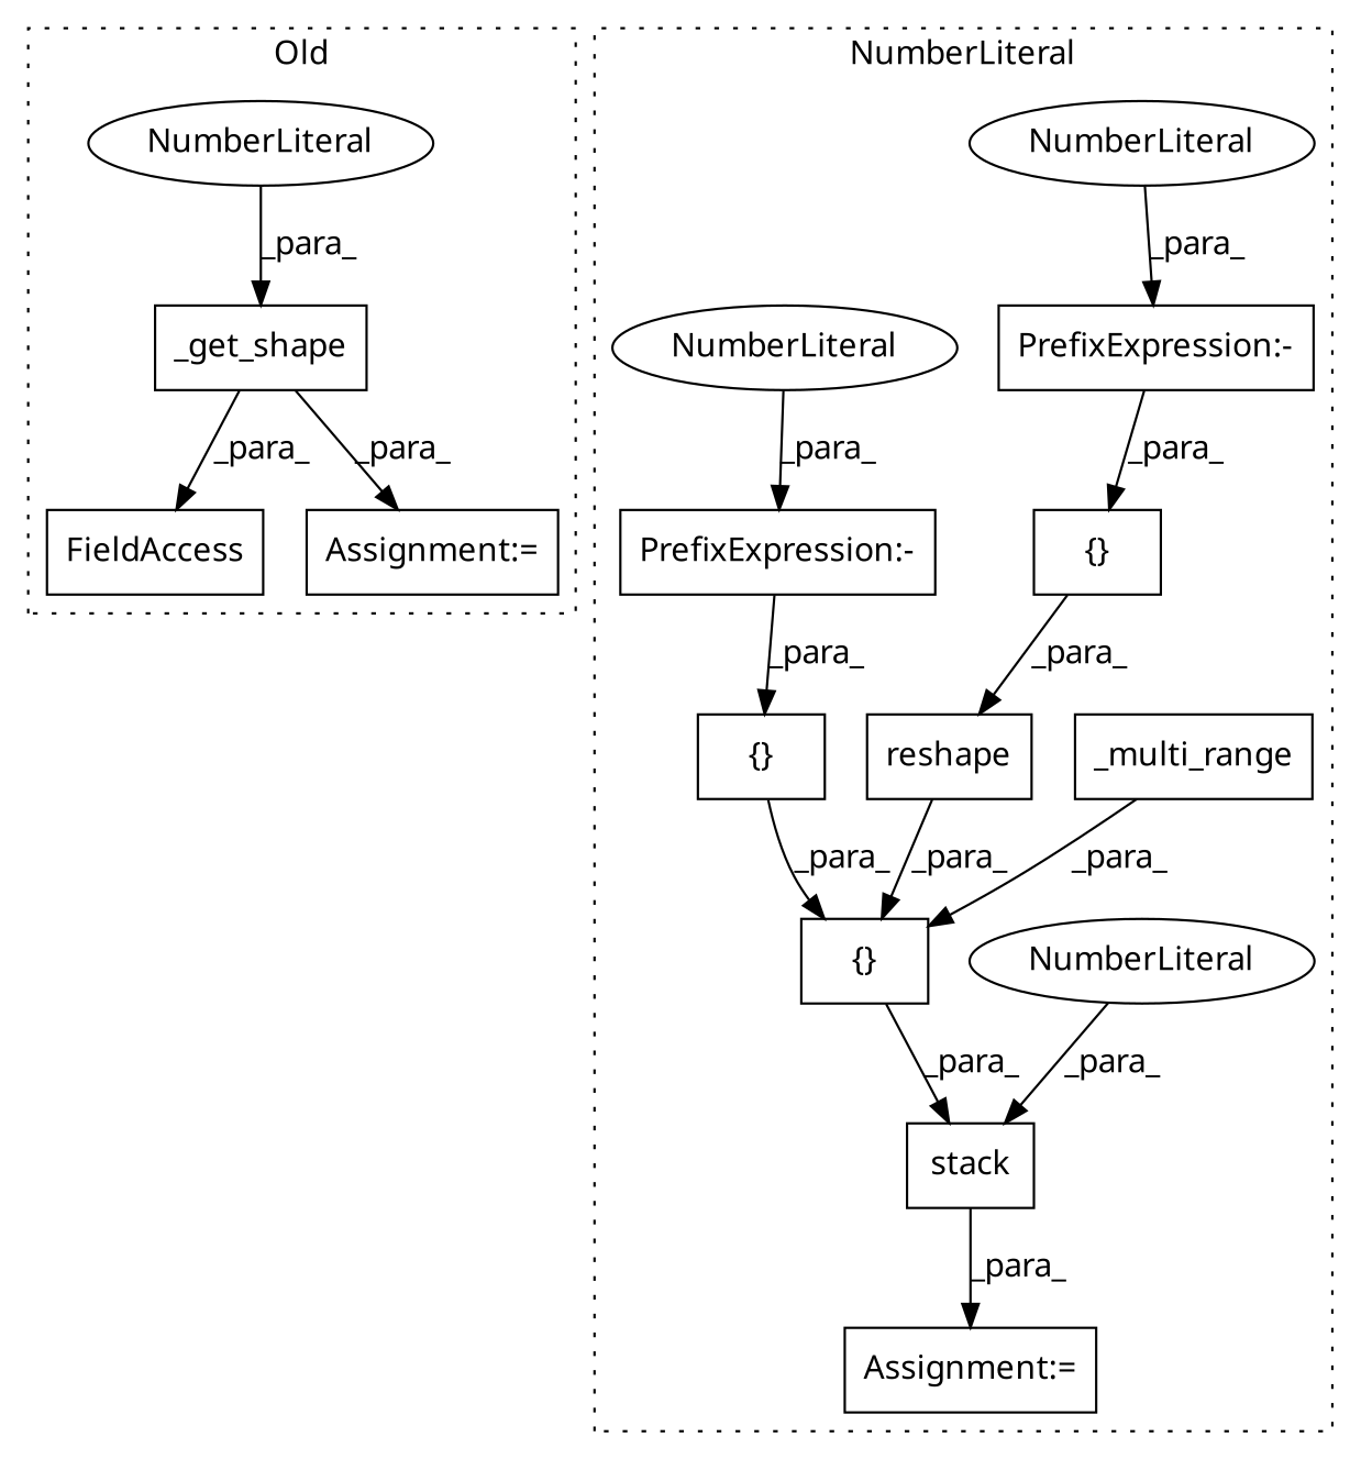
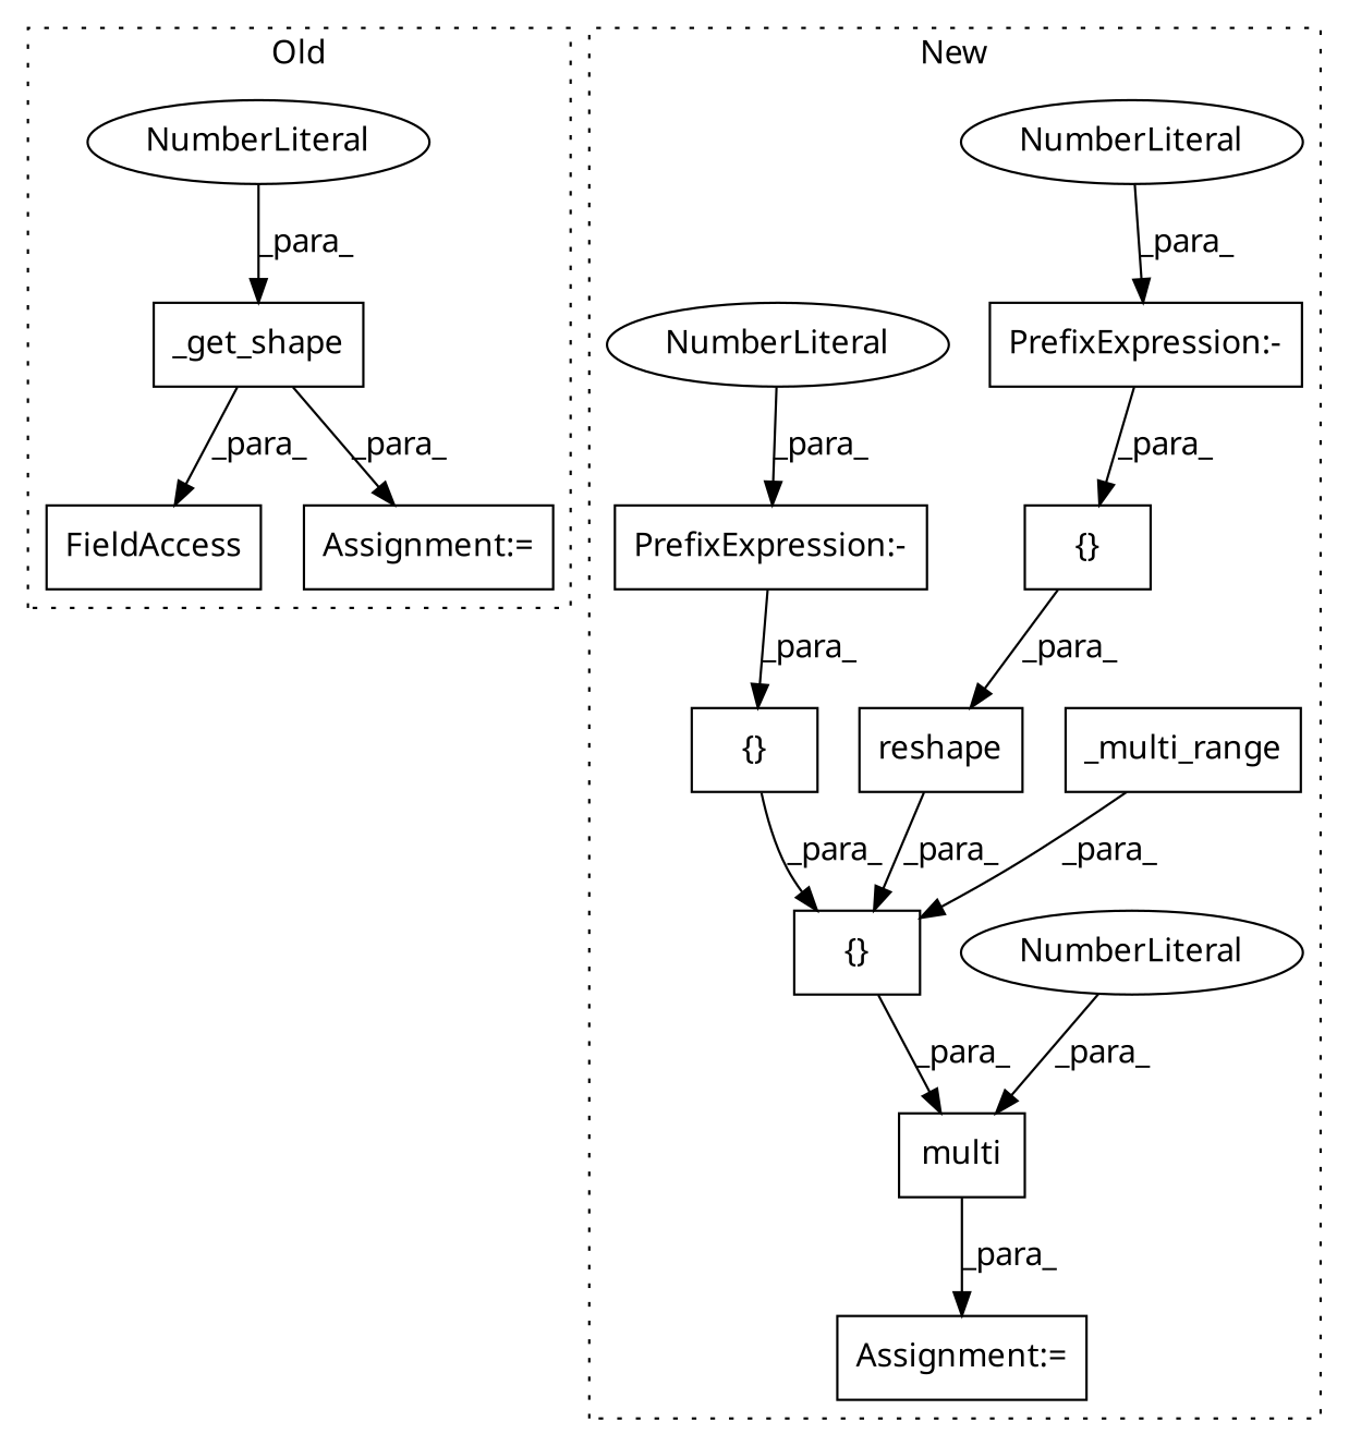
  digraph {
    fontname="Noto Sans"
    node [a=32 fontname="Noto Sans" l=1 shape=box]
    edge [fontname="Noto Sans"]
    n1 [l="11,1" label=_get_shape s="10794,10837"]
    n2 [a=34 label=NumberLiteral s=10836 shape=ellipse]
    n3 [a=22 l=30 label=FieldAccess s=10805]
    n4 [a=7 l=2 label="Assignment:=" s=10792]
    n5 [l="8,1" label=reshape s="11763,11794"]
    n6 [a=4 l="1,1" label="{}" s="11702,11849"]
-   n7 [l="6,1" label=stack s="11687,11852"]
+   n7 [l="6,1" label=multi s="11687,11852"]
    n8 [a=34 label=NumberLiteral s=11851 shape=ellipse]
    n9 [a=4 l="1,1" label="{}" s="11790,11793"]
    n10 [l="13,1" label=_multi_range s="11703,11740"]
    n11 [a=4 l="1,1" label="{}" s="11844,11847"]
    n12 [a=38 label="PrefixExpression:-" s=11791]
    n13 [a=34 label=NumberLiteral s=11792 shape=ellipse]
    n14 [a=7 label="Assignment:=" s=11665]
    n15 [a=38 label="PrefixExpression:-" s=11845]
    n16 [a=34 label=NumberLiteral s=11846 shape=ellipse]
    subgraph cluster_1 {
      label=Old
      style=dotted
      n1
      n2
      n3
      n4
    }
    subgraph cluster_2 {
-     label=NumberLiteral
+     label=New
      style=dotted
      n5
      n6
      n7
      n8
      n9
      n10
      n11
      n12
      n13
      n14
      n15
      n16
    }
    n1 -> n3 [label=_para_]
    n1 -> n4 [label=_para_]
    n2 -> n1 [label=_para_]
    n5 -> n6 [label=_para_]
    n6 -> n7 [label=_para_]
    n7 -> n14 [label=_para_]
    n8 -> n7 [label=_para_]
    n9 -> n5 [label=_para_]
    n10 -> n6 [label=_para_]
    n11 -> n6 [label=_para_]
    n12 -> n9 [label=_para_]
    n13 -> n12 [label=_para_]
    n15 -> n11 [label=_para_]
    n16 -> n15 [label=_para_]
  }
